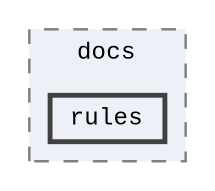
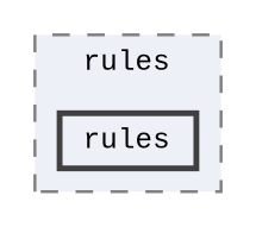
  digraph {
    compound=true
    fontname="Liberation Mono"
    n1 [color=grey25 fillcolor="#edf0f7" fontname="Liberation Mono" fontsize=10 height=0.2 label=rules shape=box style="filled,bold" width=0.4]
    subgraph cluster_1 {
      bgcolor="#edf0f7"
      fontsize=10
-     label=docs
+     label=rules
      pencolor=grey50
      style="filled,dashed"
      n1
    }
  }
